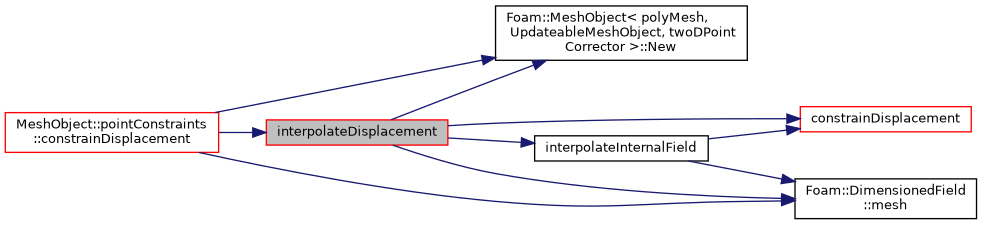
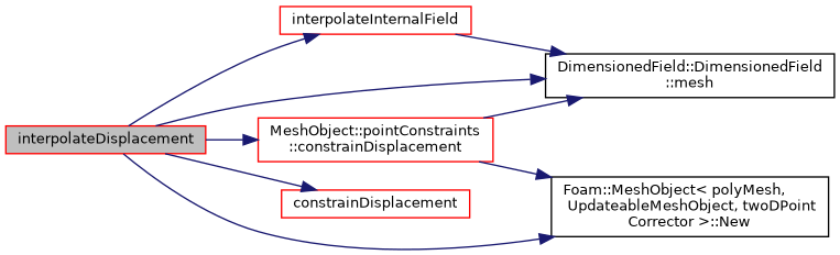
  digraph {
    fontname="DejaVu Sans"
    rankdir=LR
    node [color=red fontname="DejaVu Sans" fontsize=10 shape=record]
    edge [color=midnightblue fontname="DejaVu Sans" fontsize=10 labelfontname=FreeSans labelfontsize=10 style=solid]
    n1 [fillcolor=grey75 fontcolor=black height=0.2 label=interpolateDisplacement style=filled width=0.4]
    n2 [height=0.2 label="MeshObject::pointConstraints\l::constrainDisplacement" width=0.4]
-   n3 [color=black height=0.2 label="Foam::DimensionedField\l::mesh" width=0.4]
+   n3 [color=black height=0.2 label="DimensionedField::DimensionedField\l::mesh" width=0.4]
    n4 [color=black height=0.2 label="Foam::MeshObject\< polyMesh,\l UpdateableMeshObject, twoDPoint\lCorrector \>::New" width=0.4]
    n5 [height=0.2 label=constrainDisplacement width=0.4]
-   n6 [color=black height=0.2 label=interpolateInternalField width=0.4]
-   n2 -> n1
+   n6 [height=0.2 label=interpolateInternalField width=0.4]
+   n1 -> n2
    n1 -> n3
    n1 -> n4
    n1 -> n5
    n1 -> n6
    n2 -> n3
    n2 -> n4
    n6 -> n3
-   n6 -> n5
  }
